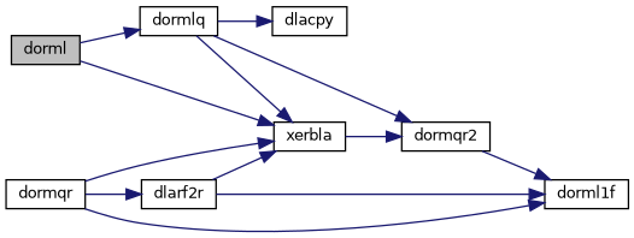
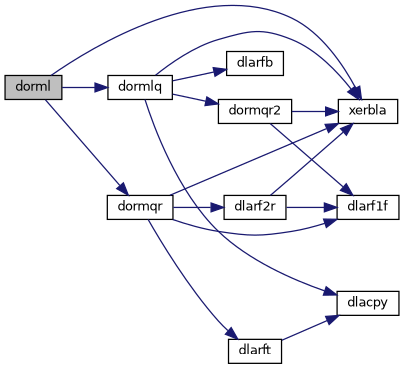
  digraph {
    rankdir=LR
    node [color=black fillcolor=white fontname=Helvetica fontsize=10 shape=record style=filled]
    edge [color=midnightblue fontname=Helvetica fontsize=10 labelfontname=Helvetica labelfontsize=10 style=solid]
    n1 [fillcolor=grey75 fontcolor=black height=0.2 label=dorml width=0.4]
    n2 [height=0.2 label=dormlq width=0.4]
    n3 [height=0.2 label=xerbla width=0.4]
    n4 [height=0.2 label=dormqr width=0.4]
+   n5 [height=0.2 label=dlarfb width=0.4]
    n6 [height=0.2 label=dormqr2 width=0.4]
    n7 [height=0.2 label=dlacpy width=0.4]
-   n9 [height=0.2 label=dorml1f width=0.4]
+   n8 [height=0.2 label=dlarft width=0.4]
+   n9 [height=0.2 label=dlarf1f width=0.4]
    n10 [height=0.2 label=dlarf2r width=0.4]
    n1 -> n2
    n1 -> n3
+   n1 -> n4
    n2 -> n3
+   n2 -> n5
    n2 -> n6
    n2 -> n7
    n4 -> n3
+   n4 -> n8
    n4 -> n9
    n4 -> n10
-   n3 -> n6
+   n6 -> n3
    n6 -> n9
+   n8 -> n7
    n10 -> n3
    n10 -> n9
  }
